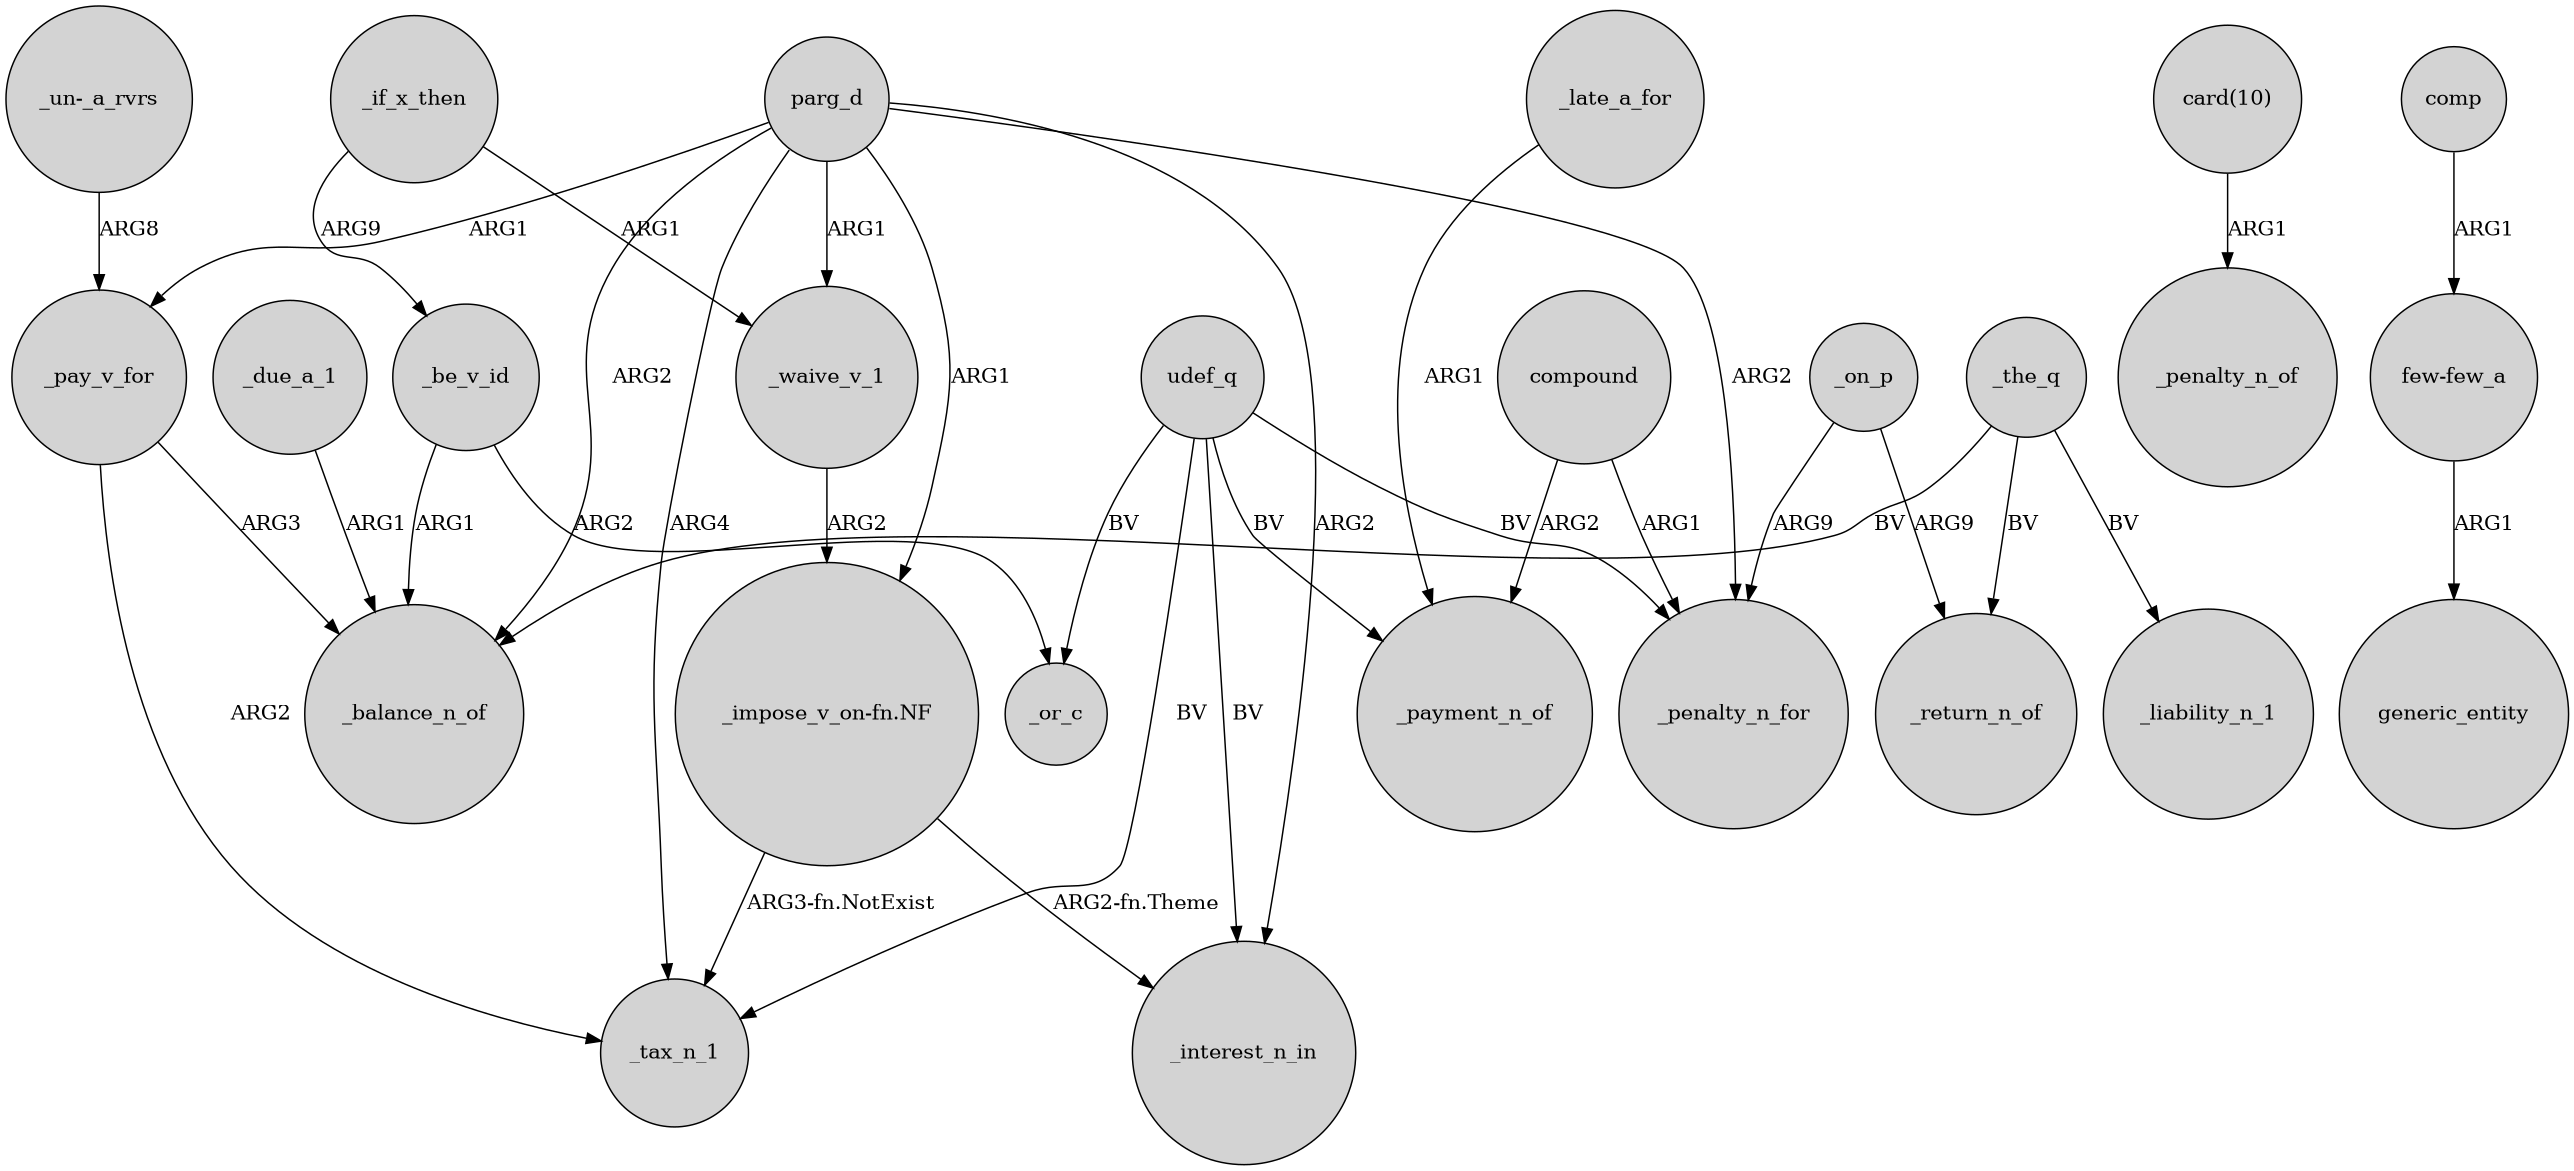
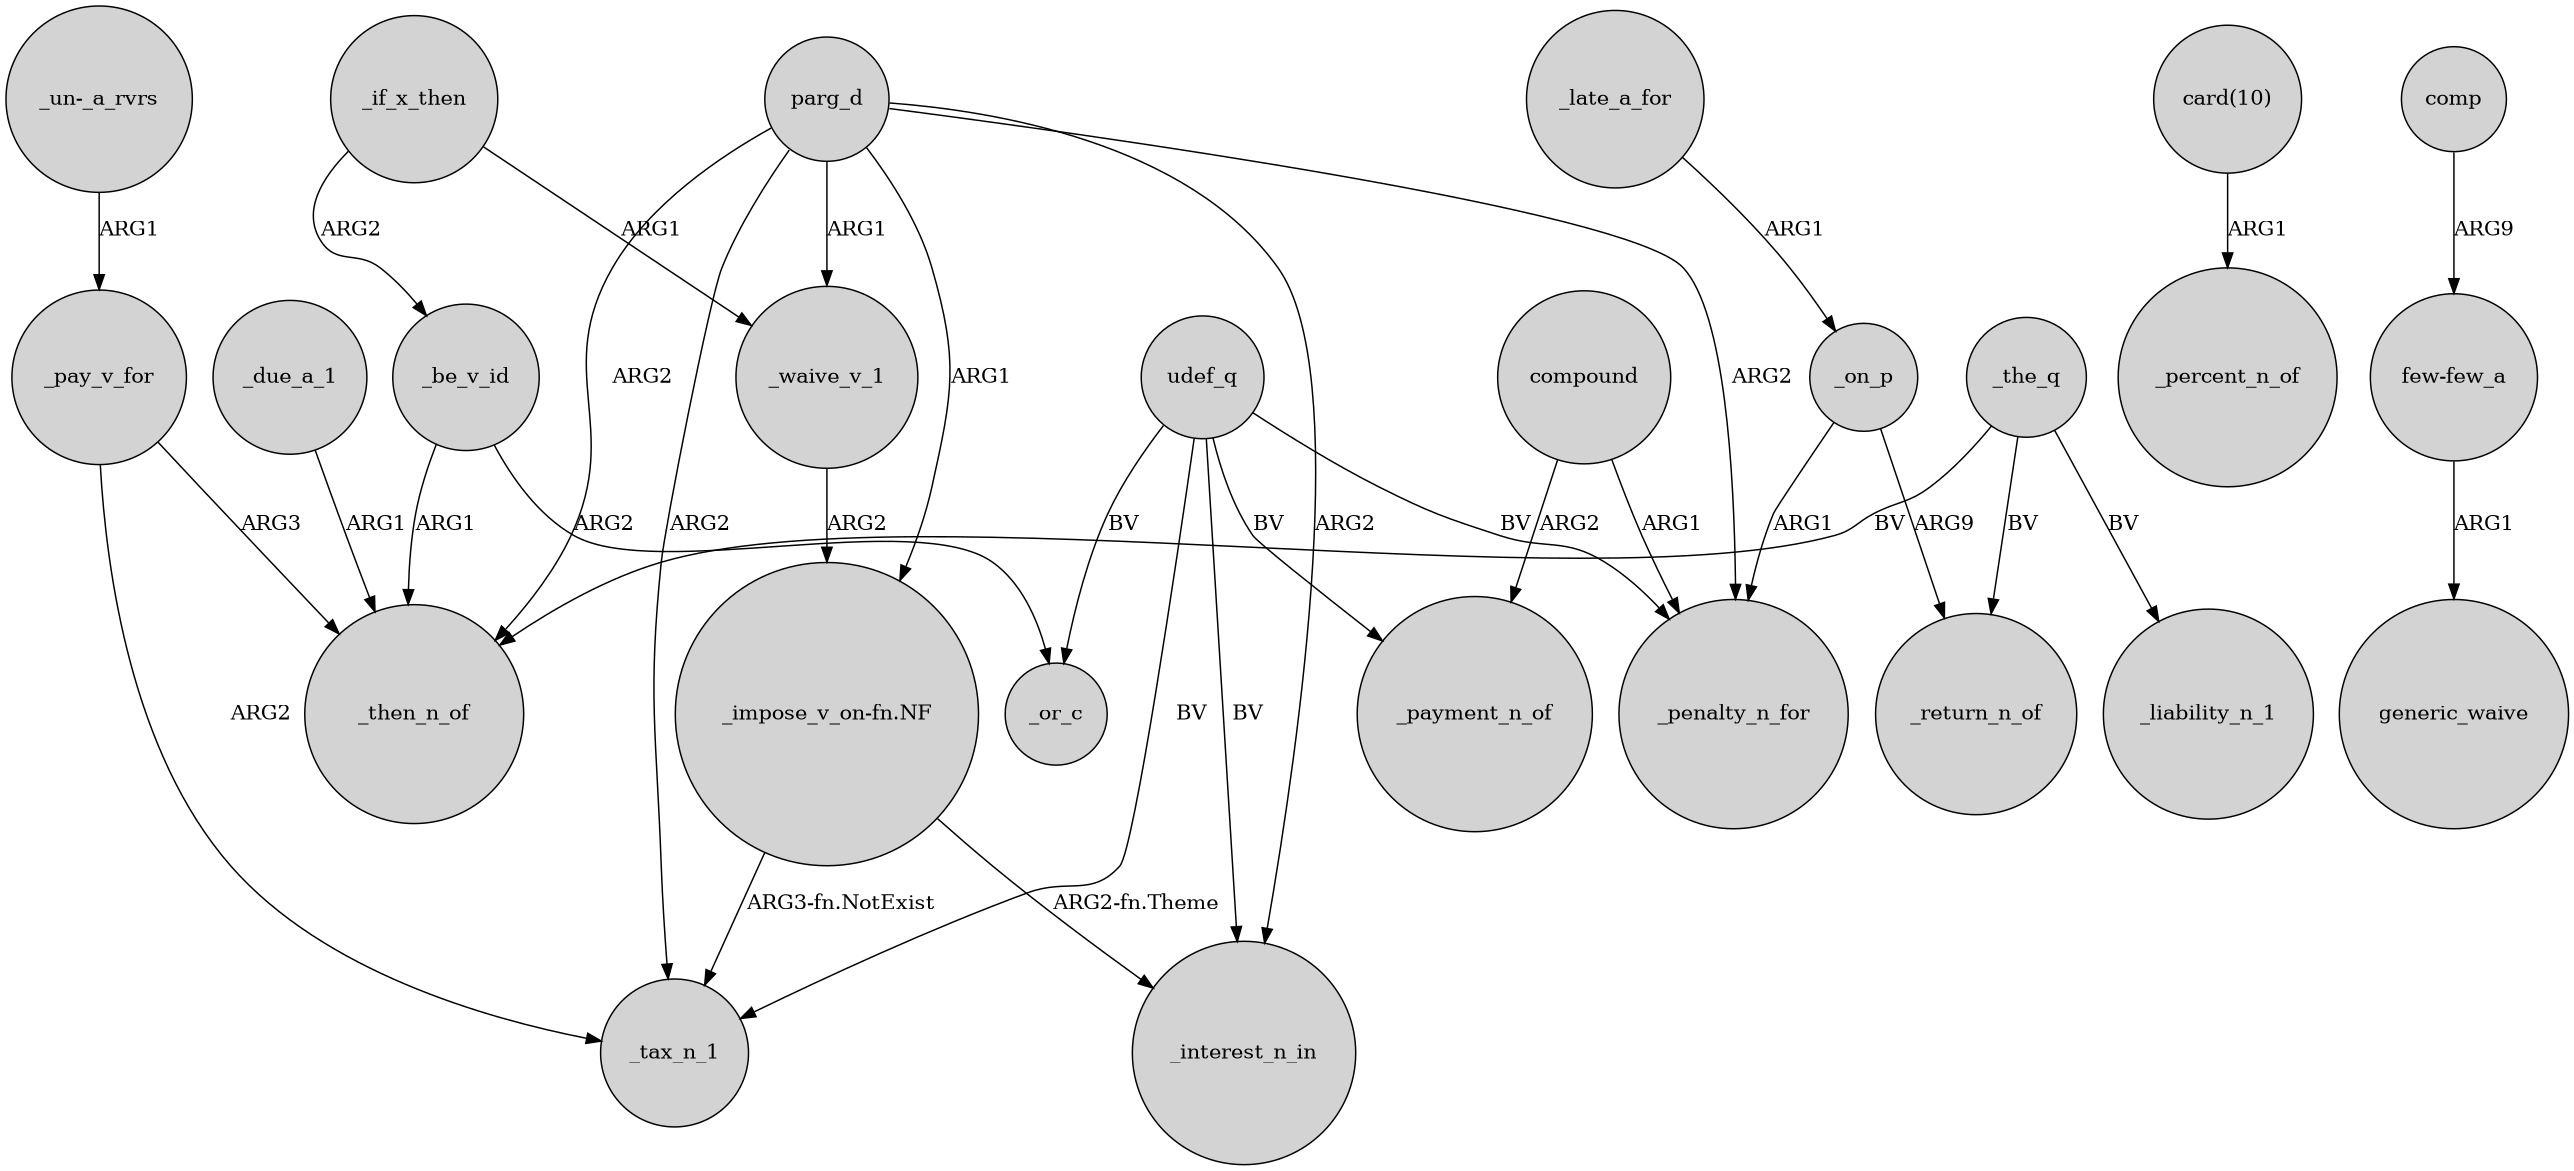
  digraph {
    node [shape=circle style=filled]
    _if_x_then
    _waive_v_1
    _be_v_id
    "_impose_v_on-fn.NF"
    _or_c
-   _balance_n_of
+   _balance_n_of [label=_then_n_of]
    _the_q
    _liability_n_1
    _return_n_of
    parg_d
    _penalty_n_for
    _interest_n_in
    _tax_n_1
    _pay_v_for
    udef_q
    _payment_n_of
    compound
    _due_a_1
    _on_p
    "_un-_a_rvrs"
    "card(10)"
-   _percent_n_of [label=_penalty_n_of]
+   _percent_n_of
    n23 [label="few-few_a"]
    comp
-   generic_entity
+   generic_entity [label=generic_waive]
    _late_a_for
    _if_x_then -> _waive_v_1 [label=ARG1]
-   _if_x_then -> _be_v_id [label=ARG9]
+   _if_x_then -> _be_v_id [label=ARG2]
    _waive_v_1 -> "_impose_v_on-fn.NF" [label=ARG2]
    _be_v_id -> _or_c [label=ARG2]
    _be_v_id -> _balance_n_of [label=ARG1]
    "_impose_v_on-fn.NF" -> _interest_n_in [label="ARG2-fn.Theme"]
    "_impose_v_on-fn.NF" -> _tax_n_1 [label="ARG3-fn.NotExist"]
    _the_q -> _balance_n_of [label=BV]
    _the_q -> _liability_n_1 [label=BV]
    _the_q -> _return_n_of [label=BV]
    parg_d -> _waive_v_1 [label=ARG1]
    parg_d -> "_impose_v_on-fn.NF" [label=ARG1]
    parg_d -> _balance_n_of [label=ARG2]
    parg_d -> _penalty_n_for [label=ARG2]
    parg_d -> _interest_n_in [label=ARG2]
-   parg_d -> _tax_n_1 [label=ARG4]
-   parg_d -> _pay_v_for [label=ARG1]
+   parg_d -> _tax_n_1 [label=ARG2]
    _pay_v_for -> _balance_n_of [label=ARG3]
    _pay_v_for -> _tax_n_1 [label=ARG2]
    udef_q -> _or_c [label=BV]
    udef_q -> _penalty_n_for [label=BV]
    udef_q -> _interest_n_in [label=BV]
    udef_q -> _tax_n_1 [label=BV]
    udef_q -> _payment_n_of [label=BV]
    compound -> _penalty_n_for [label=ARG1]
    compound -> _payment_n_of [label=ARG2]
    _due_a_1 -> _balance_n_of [label=ARG1]
    _on_p -> _return_n_of [label=ARG9]
-   _on_p -> _penalty_n_for [label=ARG9]
-   "_un-_a_rvrs" -> _pay_v_for [label=ARG8]
+   _on_p -> _penalty_n_for [label=ARG1]
+   "_un-_a_rvrs" -> _pay_v_for [label=ARG1]
    "card(10)" -> _percent_n_of [label=ARG1]
    n23 -> generic_entity [label=ARG1]
-   comp -> n23 [label=ARG1]
-   _late_a_for -> _payment_n_of [label=ARG1]
+   comp -> n23 [label=ARG9]
+   _late_a_for -> _on_p [label=ARG1]
  }
